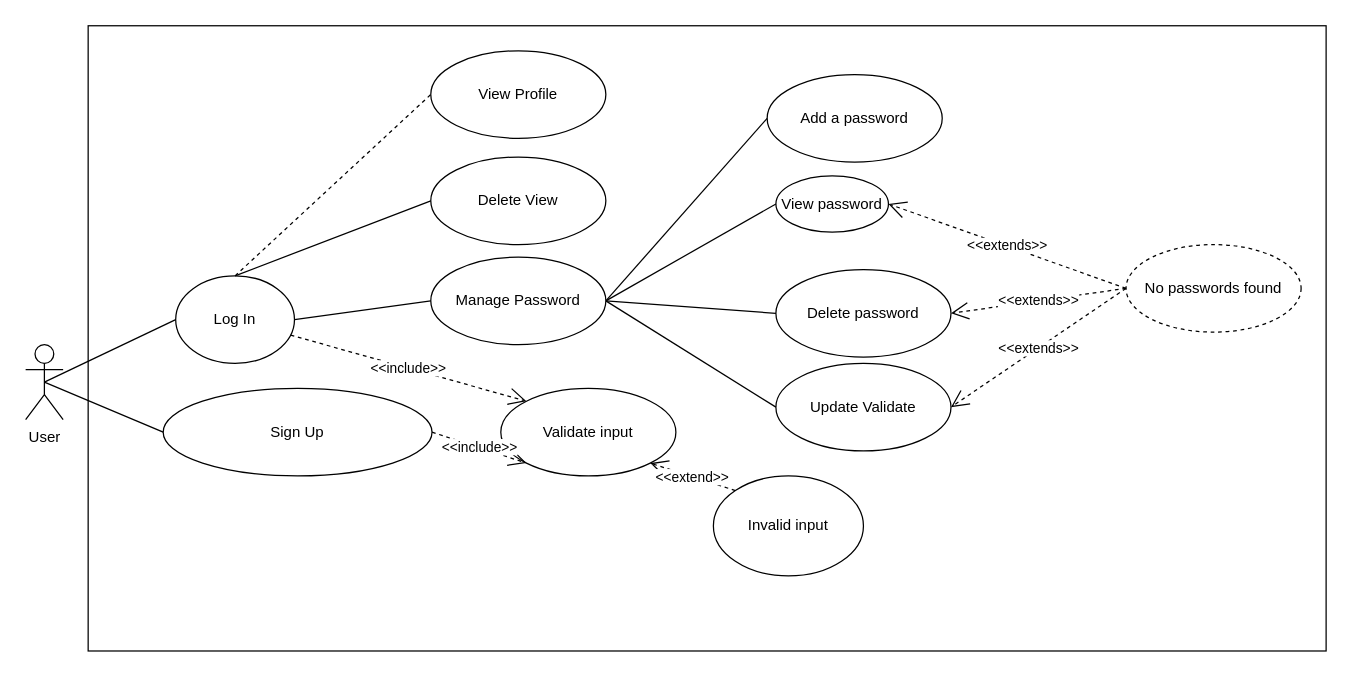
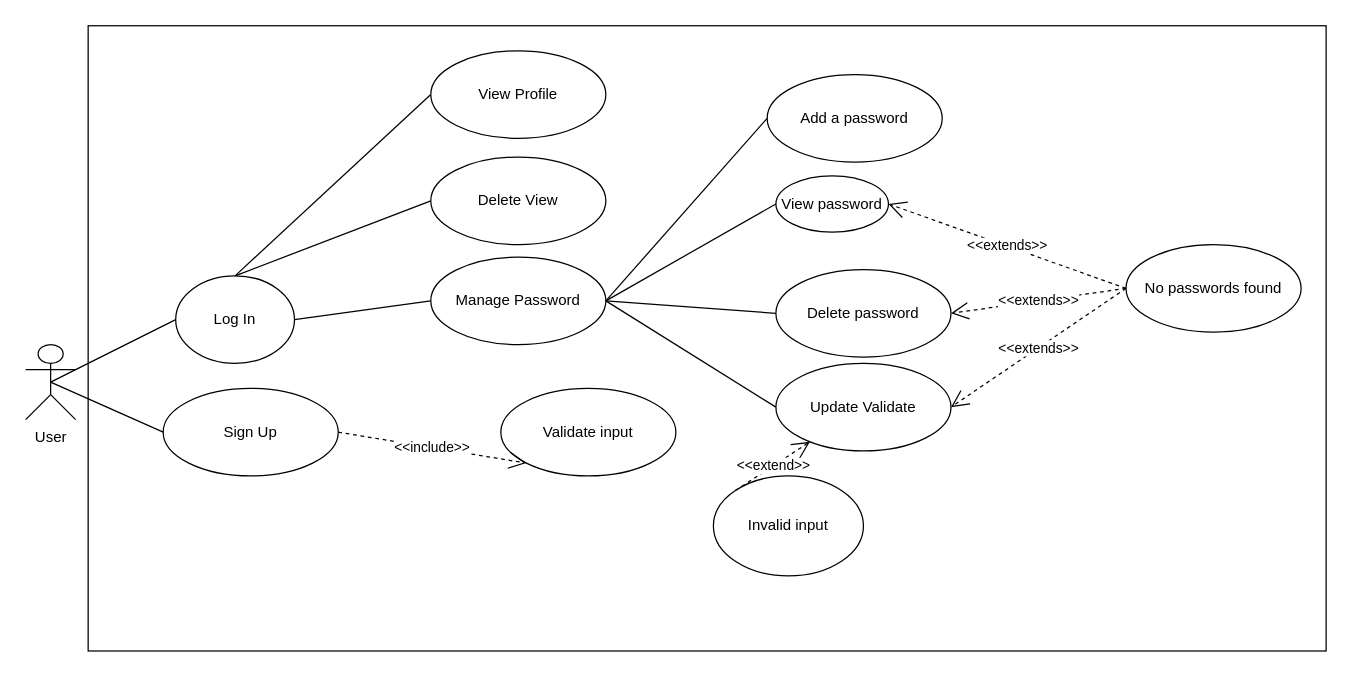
  <mxCell id="0" />
  <mxCell id="1" parent="0" />
  <mxCell id="2" value="" style="rounded=0;whiteSpace=wrap;html=1;" parent="1" vertex="1"><mxGeometry x="70" y="20" width="990" height="500" as="geometry" /></mxCell>
- <mxCell id="3" value="User" style="shape=umlActor;verticalLabelPosition=bottom;verticalAlign=top;html=1;outlineConnect=0;" parent="1" vertex="1"><mxGeometry x="20" y="275" width="30" height="60" as="geometry" /></mxCell>
+ <mxCell id="3" value="User" style="shape=umlActor;verticalLabelPosition=bottom;verticalAlign=top;html=1;outlineConnect=0;" parent="1" vertex="1"><mxGeometry x="20" y="275" width="40" height="60" as="geometry" /></mxCell>
  <mxCell id="4" value="Log In" style="ellipse;whiteSpace=wrap;html=1;" parent="1" vertex="1"><mxGeometry x="140" y="220" width="95" height="70" as="geometry" /></mxCell>
- <mxCell id="5" value="Sign Up" style="ellipse;whiteSpace=wrap;html=1;" parent="1" vertex="1"><mxGeometry x="130" y="310" width="215" height="70" as="geometry" /></mxCell>
+ <mxCell id="5" value="Sign Up" style="ellipse;whiteSpace=wrap;html=1;" parent="1" vertex="1"><mxGeometry x="130" y="310" width="140" height="70" as="geometry" /></mxCell>
  <mxCell id="6" value="Validate input" style="ellipse;whiteSpace=wrap;html=1;" parent="1" vertex="1"><mxGeometry x="400" y="310" width="140" height="70" as="geometry" /></mxCell>
- <mxCell id="7" value="&amp;lt;&amp;lt;include&amp;gt;&amp;gt;" style="endArrow=open;endSize=12;dashed=1;html=1;rounded=0;entryX=0;entryY=0;entryDx=0;entryDy=0;" parent="1" source="4" target="6" edge="1"><mxGeometry width="160" relative="1" as="geometry"><mxPoint x="360" y="270" as="sourcePoint" /><mxPoint x="520" y="270" as="targetPoint" /></mxGeometry></mxCell>
  <mxCell id="8" value="&amp;lt;&amp;lt;include&amp;gt;&amp;gt;" style="endArrow=open;endSize=12;dashed=1;html=1;rounded=0;entryX=0;entryY=1;entryDx=0;entryDy=0;exitX=1;exitY=0.5;exitDx=0;exitDy=0;" parent="1" source="5" target="6" edge="1"><mxGeometry width="160" relative="1" as="geometry"><mxPoint x="270" y="310" as="sourcePoint" /><mxPoint x="327" y="333" as="targetPoint" /></mxGeometry></mxCell>
  <mxCell id="9" value="View password" style="ellipse;whiteSpace=wrap;html=1;" parent="1" vertex="1"><mxGeometry x="620" y="140" width="90" height="45" as="geometry" /></mxCell>
  <mxCell id="10" value="Delete password" style="ellipse;whiteSpace=wrap;html=1;" parent="1" vertex="1"><mxGeometry x="620" y="215" width="140" height="70" as="geometry" /></mxCell>
  <mxCell id="11" value="Add a password" style="ellipse;whiteSpace=wrap;html=1;" parent="1" vertex="1"><mxGeometry x="613" y="59" width="140" height="70" as="geometry" /></mxCell>
  <mxCell id="12" value="Update Validate" style="ellipse;whiteSpace=wrap;html=1;" parent="1" vertex="1"><mxGeometry x="620" y="290" width="140" height="70" as="geometry" /></mxCell>
  <mxCell id="13" value="" style="endArrow=none;html=1;rounded=0;entryX=0;entryY=0.5;entryDx=0;entryDy=0;exitX=1;exitY=0.5;exitDx=0;exitDy=0;" parent="1" source="19" target="11" edge="1"><mxGeometry width="50" height="50" relative="1" as="geometry"><mxPoint x="280" y="240" as="sourcePoint" /><mxPoint x="310" y="80" as="targetPoint" /></mxGeometry></mxCell>
  <mxCell id="14" value="" style="endArrow=none;html=1;rounded=0;exitX=1;exitY=0.5;exitDx=0;exitDy=0;entryX=0;entryY=0.5;entryDx=0;entryDy=0;" parent="1" source="19" target="9" edge="1"><mxGeometry width="50" height="50" relative="1" as="geometry"><mxPoint x="250" y="210" as="sourcePoint" /><mxPoint x="300" y="160" as="targetPoint" /></mxGeometry></mxCell>
  <mxCell id="15" value="" style="endArrow=none;html=1;rounded=0;exitX=1;exitY=0.5;exitDx=0;exitDy=0;entryX=0;entryY=0.5;entryDx=0;entryDy=0;" parent="1" source="19" target="10" edge="1"><mxGeometry width="50" height="50" relative="1" as="geometry"><mxPoint x="330" y="160" as="sourcePoint" /><mxPoint x="380" y="110" as="targetPoint" /></mxGeometry></mxCell>
  <mxCell id="16" value="" style="endArrow=none;html=1;rounded=0;exitX=1;exitY=0.5;exitDx=0;exitDy=0;entryX=0;entryY=0.5;entryDx=0;entryDy=0;" parent="1" source="19" target="12" edge="1"><mxGeometry width="50" height="50" relative="1" as="geometry"><mxPoint x="220" y="295" as="sourcePoint" /><mxPoint x="350" y="210" as="targetPoint" /></mxGeometry></mxCell>
  <mxCell id="17" value="View Profile" style="ellipse;whiteSpace=wrap;html=1;" parent="1" vertex="1"><mxGeometry x="344" y="40" width="140" height="70" as="geometry" /></mxCell>
  <mxCell id="18" value="Delete View" style="ellipse;whiteSpace=wrap;html=1;" parent="1" vertex="1"><mxGeometry x="344" y="125" width="140" height="70" as="geometry" /></mxCell>
  <mxCell id="19" value="Manage Password" style="ellipse;whiteSpace=wrap;html=1;" parent="1" vertex="1"><mxGeometry x="344" y="205" width="140" height="70" as="geometry" /></mxCell>
  <mxCell id="20" value="" style="endArrow=none;html=1;rounded=0;exitX=1;exitY=0.5;exitDx=0;exitDy=0;entryX=0;entryY=0.5;entryDx=0;entryDy=0;" parent="1" source="4" target="19" edge="1"><mxGeometry width="50" height="50" relative="1" as="geometry"><mxPoint x="480" y="210" as="sourcePoint" /><mxPoint x="530" y="310" as="targetPoint" /></mxGeometry></mxCell>
  <mxCell id="21" value="" style="endArrow=none;html=1;rounded=0;exitX=0.5;exitY=0.5;exitDx=0;exitDy=0;exitPerimeter=0;entryX=0;entryY=0.5;entryDx=0;entryDy=0;" parent="1" source="3" target="4" edge="1"><mxGeometry width="50" height="50" relative="1" as="geometry"><mxPoint x="390" y="330" as="sourcePoint" /><mxPoint x="440" y="280" as="targetPoint" /></mxGeometry></mxCell>
  <mxCell id="22" value="" style="endArrow=none;html=1;rounded=0;exitX=0.5;exitY=0.5;exitDx=0;exitDy=0;exitPerimeter=0;entryX=0;entryY=0.5;entryDx=0;entryDy=0;" parent="1" source="3" target="5" edge="1"><mxGeometry width="50" height="50" relative="1" as="geometry"><mxPoint x="70" y="350" as="sourcePoint" /><mxPoint x="145" y="250" as="targetPoint" /></mxGeometry></mxCell>
  <mxCell id="23" value="" style="endArrow=none;html=1;rounded=0;exitX=0.5;exitY=0;exitDx=0;exitDy=0;entryX=0;entryY=0.5;entryDx=0;entryDy=0;" parent="1" source="4" target="18" edge="1"><mxGeometry width="50" height="50" relative="1" as="geometry"><mxPoint x="390" y="190" as="sourcePoint" /><mxPoint x="440" y="140" as="targetPoint" /></mxGeometry></mxCell>
- <mxCell id="24" value="" style="endArrow=none;html=1;rounded=0;exitX=0.5;exitY=0;exitDx=0;exitDy=0;entryX=0;entryY=0.5;entryDx=0;entryDy=0;dashed=1;" parent="1" source="4" target="17" edge="1"><mxGeometry width="50" height="50" relative="1" as="geometry"><mxPoint x="290" y="210" as="sourcePoint" /><mxPoint x="430" y="110" as="targetPoint" /></mxGeometry></mxCell>
+ <mxCell id="24" value="" style="endArrow=none;html=1;rounded=0;exitX=0.5;exitY=0;exitDx=0;exitDy=0;entryX=0;entryY=0.5;entryDx=0;entryDy=0;" parent="1" source="4" target="17" edge="1"><mxGeometry width="50" height="50" relative="1" as="geometry"><mxPoint x="290" y="210" as="sourcePoint" /><mxPoint x="430" y="110" as="targetPoint" /></mxGeometry></mxCell>
  <mxCell id="25" value="Invalid input" style="ellipse;whiteSpace=wrap;html=1;" parent="1" vertex="1"><mxGeometry x="570" y="380" width="120" height="80" as="geometry" /></mxCell>
- <mxCell id="26" value="&amp;lt;&amp;lt;extend&amp;gt;&amp;gt;" style="endArrow=open;endSize=12;dashed=1;html=1;rounded=0;entryX=1;entryY=1;entryDx=0;entryDy=0;exitX=0;exitY=0;exitDx=0;exitDy=0;" parent="1" source="25" target="6" edge="1"><mxGeometry width="160" relative="1" as="geometry"><mxPoint x="620" y="320" as="sourcePoint" /><mxPoint x="460" y="320" as="targetPoint" /></mxGeometry></mxCell>
+ <mxCell id="26" value="&amp;lt;&amp;lt;extend&amp;gt;&amp;gt;" style="endArrow=open;endSize=12;dashed=1;html=1;rounded=0;exitX=0;exitY=0;exitDx=0;exitDy=0;" parent="1" source="25" target="12" edge="1"><mxGeometry width="160" relative="1" as="geometry"><mxPoint x="620" y="320" as="sourcePoint" /><mxPoint x="460" y="320" as="targetPoint" /></mxGeometry></mxCell>
  <mxCell id="27" value="&amp;lt;&amp;lt;extends&amp;gt;&amp;gt;" style="endArrow=open;endSize=12;dashed=1;html=1;rounded=0;exitX=0;exitY=0.5;exitDx=0;exitDy=0;entryX=1;entryY=0.5;entryDx=0;entryDy=0;" parent="1" source="28" target="9" edge="1"><mxGeometry width="160" relative="1" as="geometry"><mxPoint x="810" y="100" as="sourcePoint" /><mxPoint x="900" y="250" as="targetPoint" /></mxGeometry></mxCell>
- <mxCell id="28" value="No passwords found" style="ellipse;whiteSpace=wrap;html=1;dashed=1;" parent="1" vertex="1"><mxGeometry x="900" y="195" width="140" height="70" as="geometry" /></mxCell>
+ <mxCell id="28" value="No passwords found" style="ellipse;whiteSpace=wrap;html=1;" parent="1" vertex="1"><mxGeometry x="900" y="195" width="140" height="70" as="geometry" /></mxCell>
  <mxCell id="29" value="&amp;lt;&amp;lt;extends&amp;gt;&amp;gt;" style="endArrow=open;endSize=12;dashed=1;html=1;rounded=0;exitX=0;exitY=0.5;exitDx=0;exitDy=0;entryX=1;entryY=0.5;entryDx=0;entryDy=0;" parent="1" source="28" target="10" edge="1"><mxGeometry width="160" relative="1" as="geometry"><mxPoint x="860" y="130" as="sourcePoint" /><mxPoint x="730" y="170" as="targetPoint" /></mxGeometry></mxCell>
  <mxCell id="30" value="&amp;lt;&amp;lt;extends&amp;gt;&amp;gt;" style="endArrow=open;endSize=12;dashed=1;html=1;rounded=0;exitX=0;exitY=0.5;exitDx=0;exitDy=0;entryX=1;entryY=0.5;entryDx=0;entryDy=0;" parent="1" source="28" target="12" edge="1"><mxGeometry width="160" relative="1" as="geometry"><mxPoint x="950" y="204" as="sourcePoint" /><mxPoint x="750" y="335" as="targetPoint" /></mxGeometry></mxCell>
